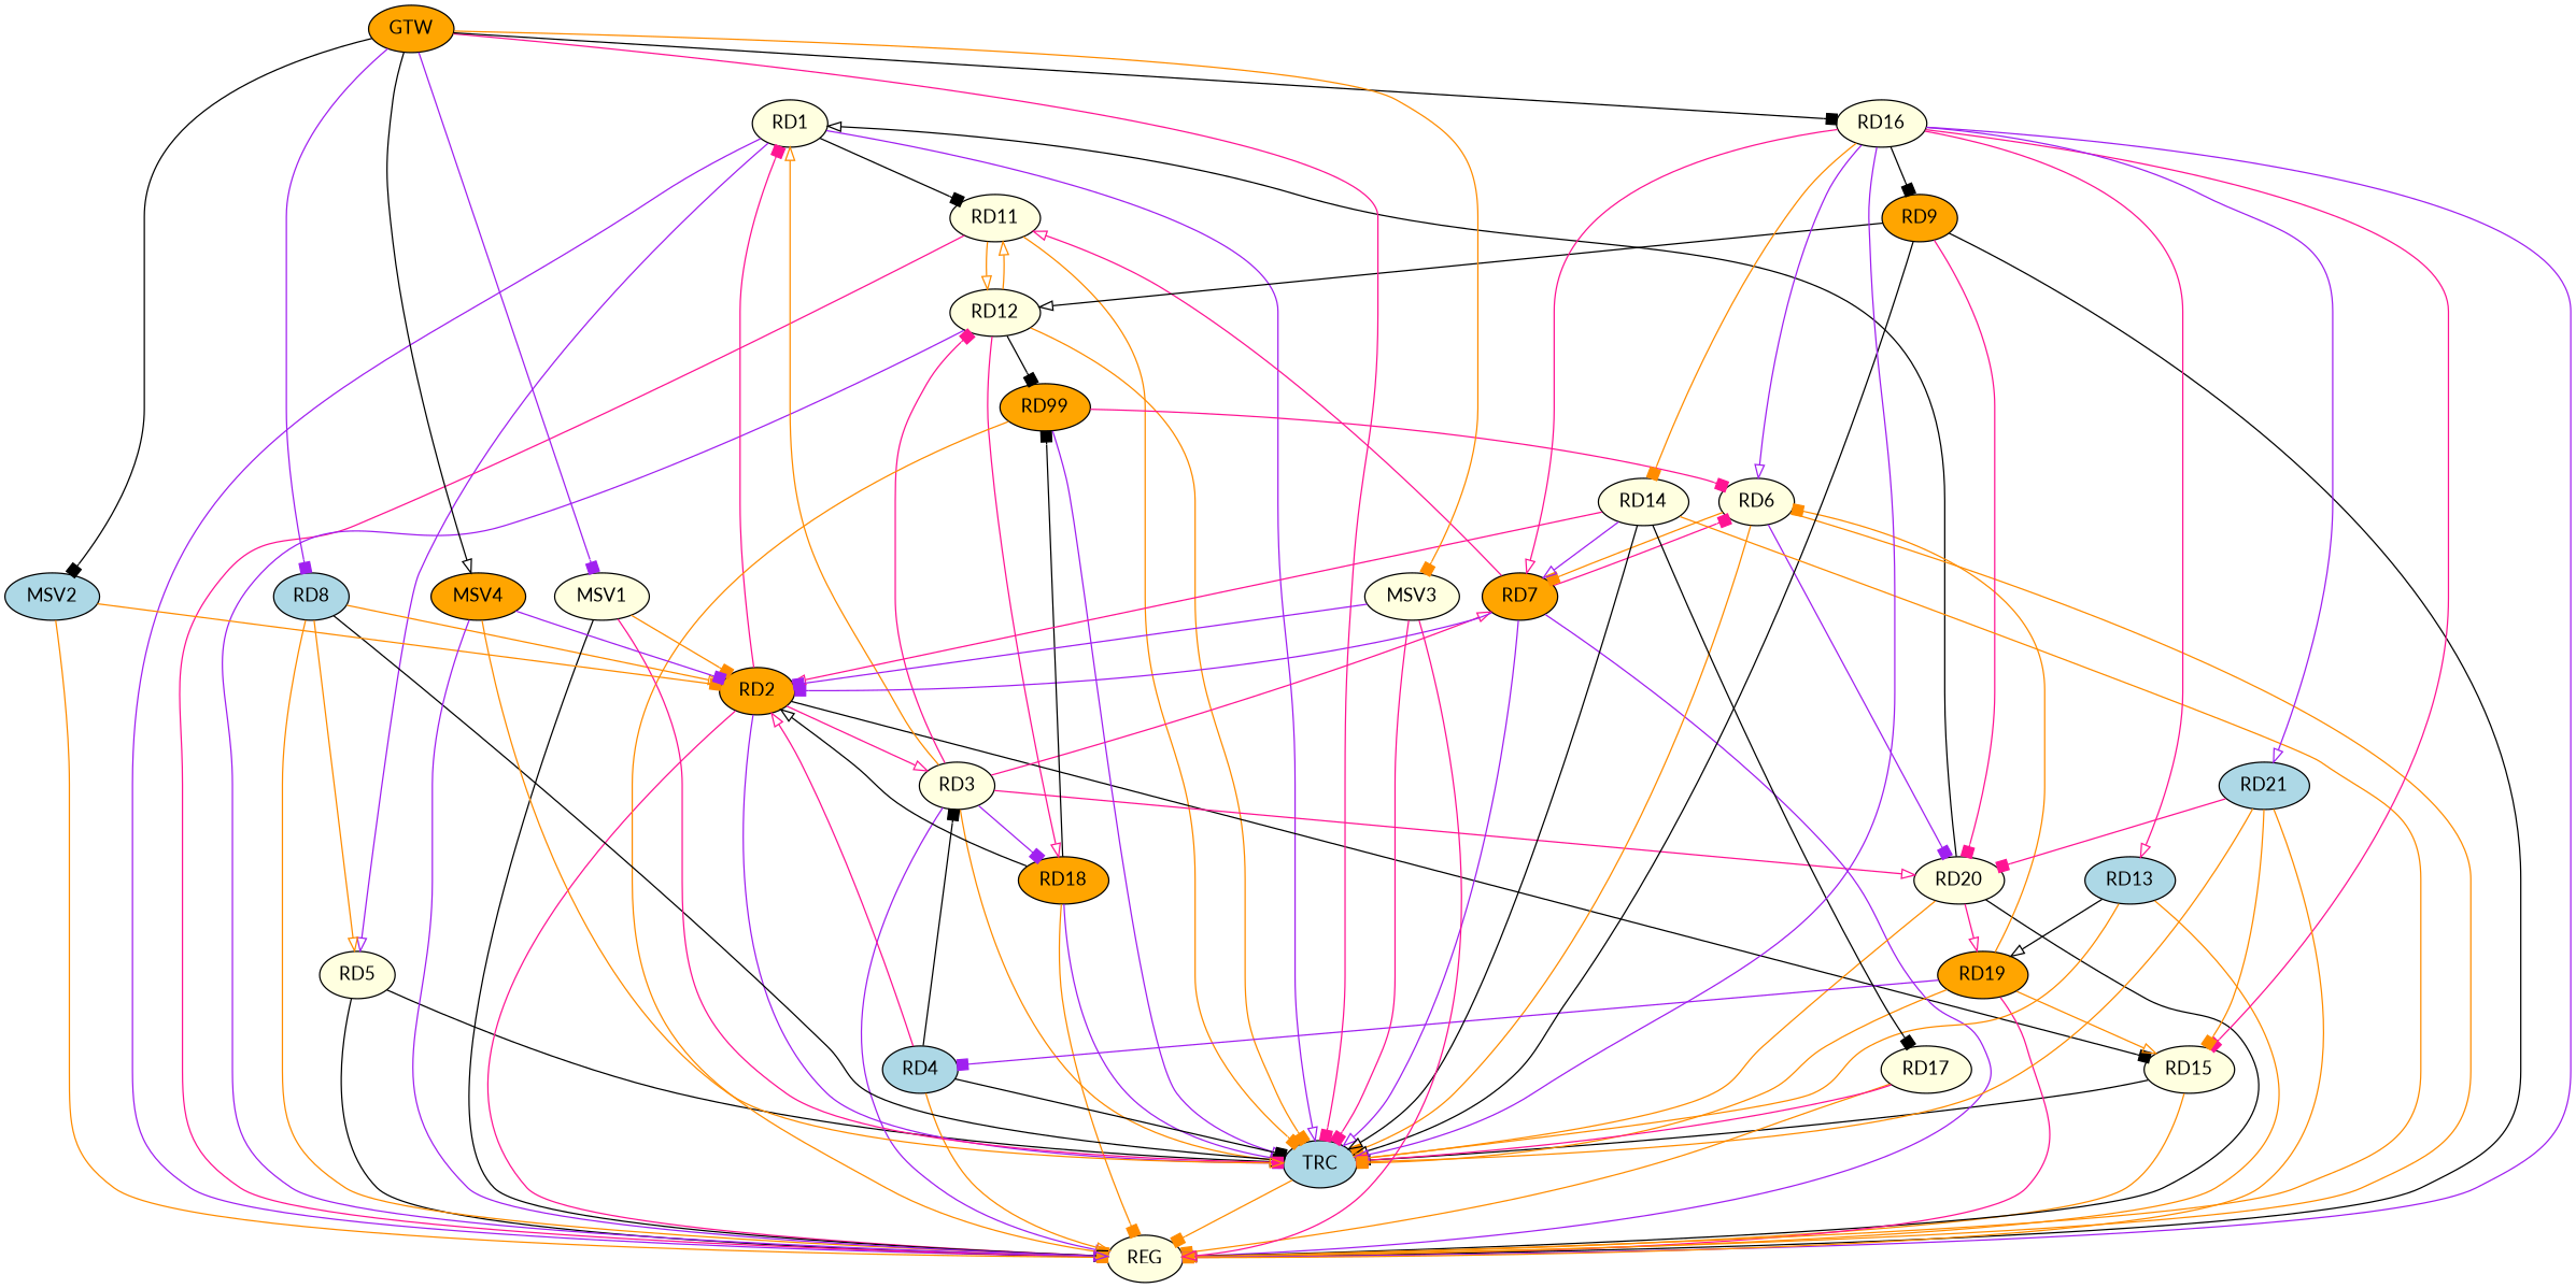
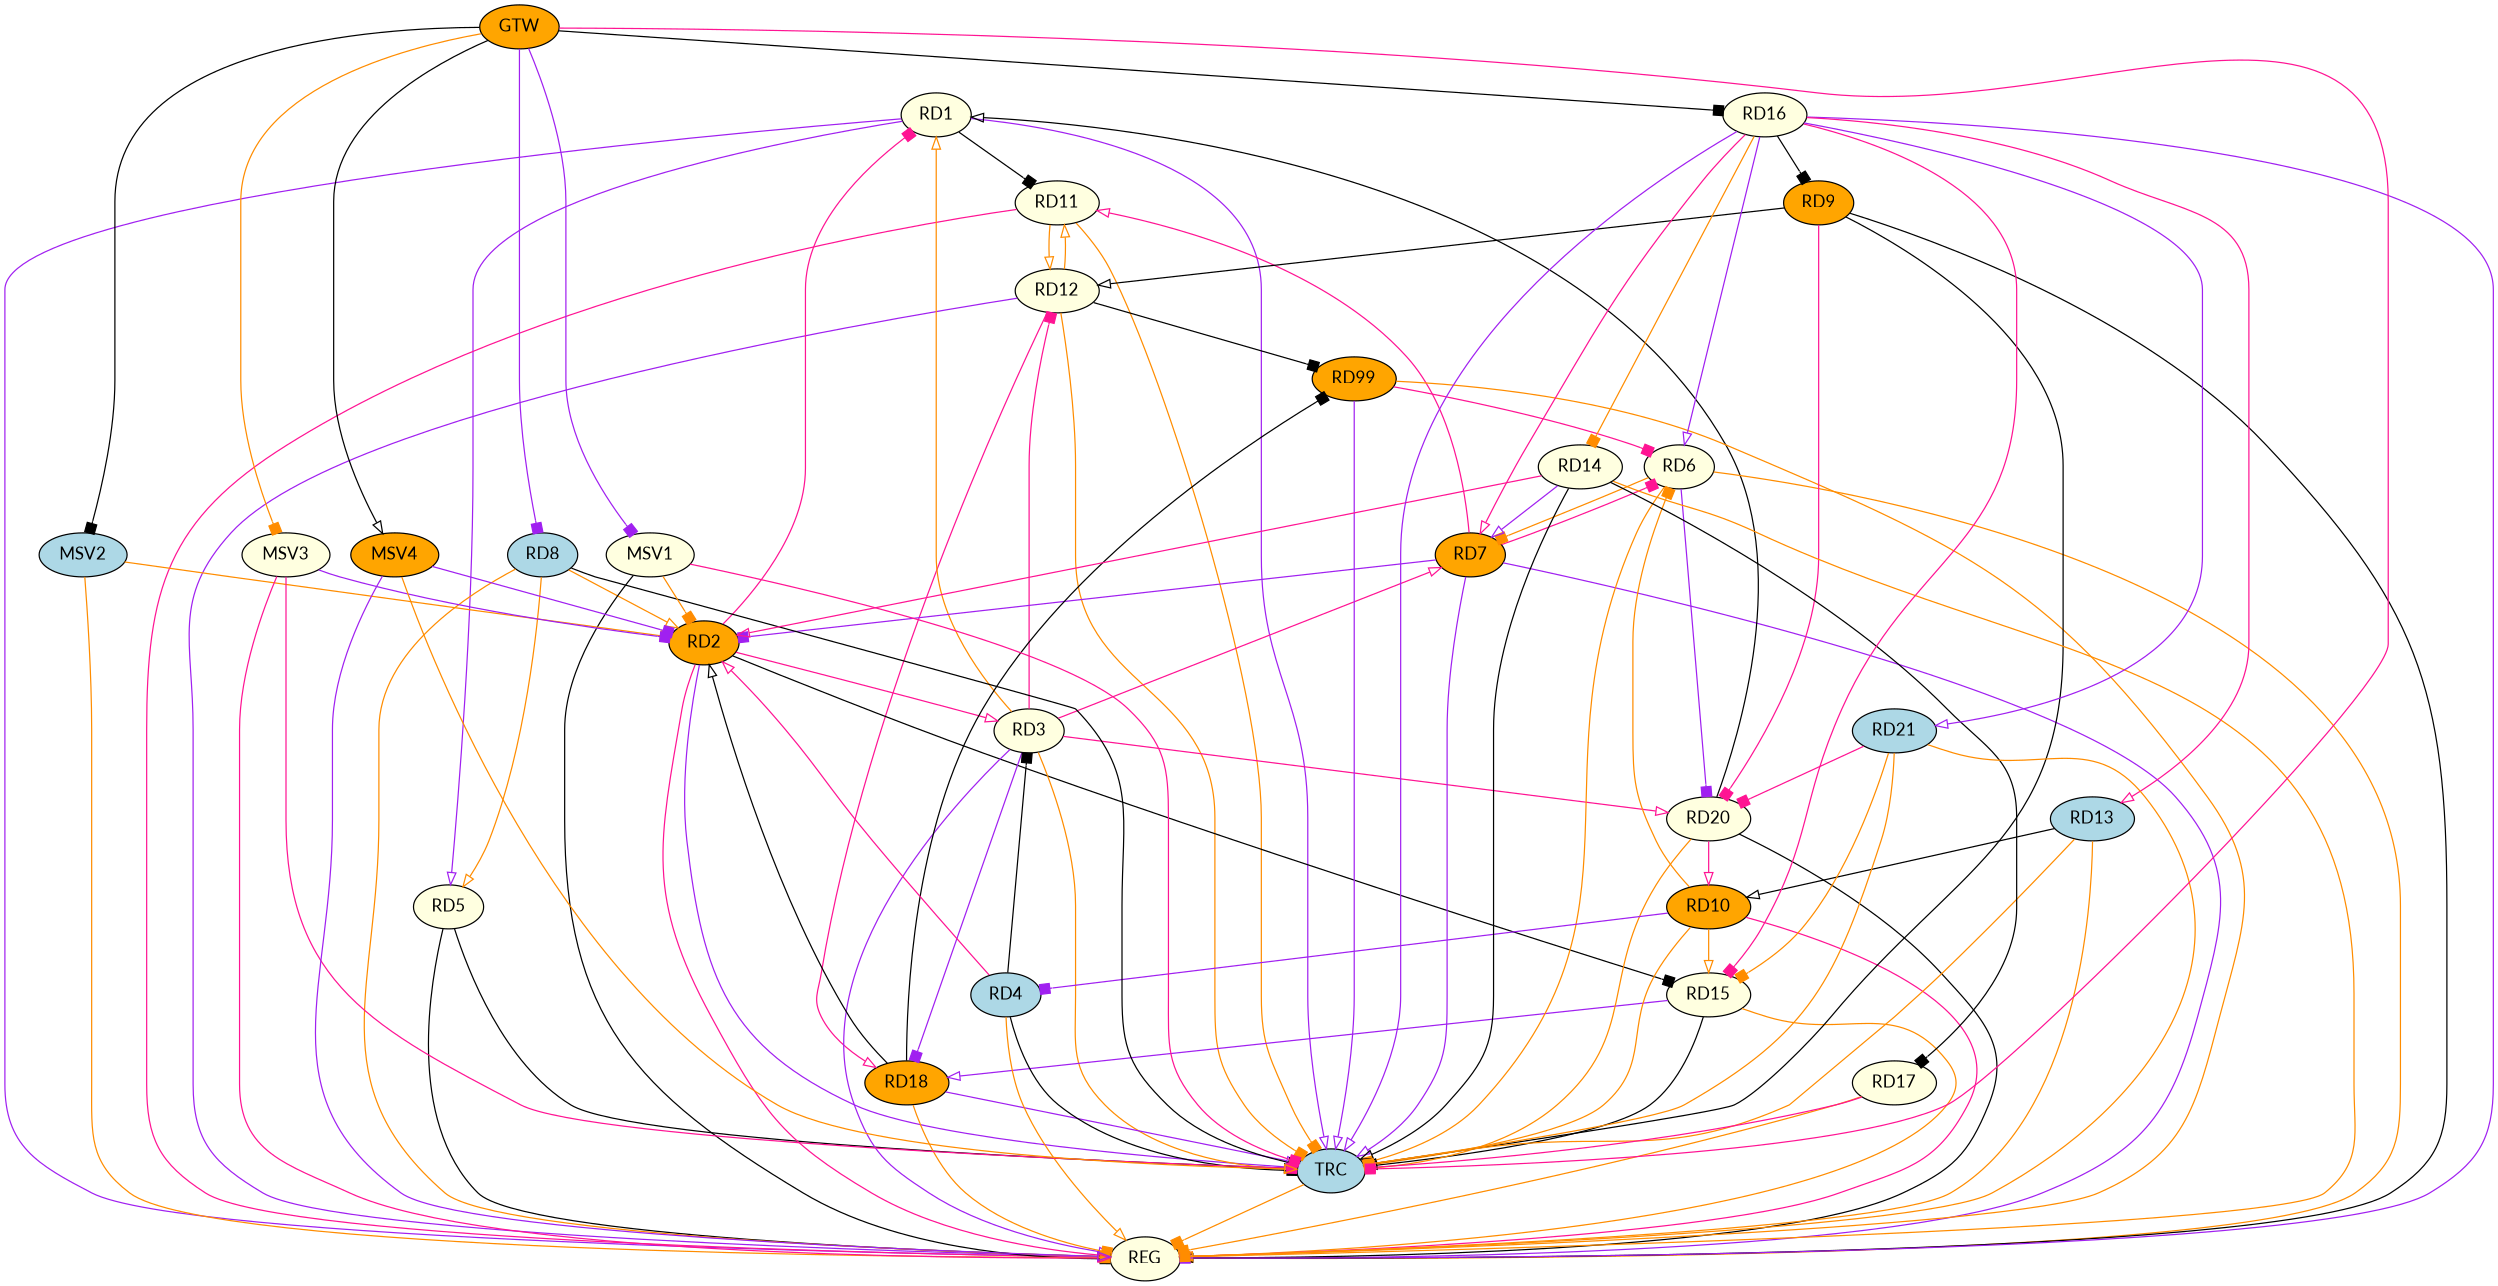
  strict digraph {
    fontname=Lato
    node [fillcolor=lightyellow fontname=Lato style=filled]
    edge [arrowhead=box color=darkorange fontname=Lato]
    n1 [label=RD1]
    n2 [label=RD5]
    n3 [label=RD11]
    n4 [label=REG]
    n5 [fillcolor=lightblue label=TRC]
    n6 [label=RD12]
    n7 [fillcolor=orange label=RD2]
    n8 [label=RD3]
    n9 [label=RD15]
    n10 [fillcolor=orange label=RD7]
    n11 [fillcolor=orange label=RD18]
    n12 [label=RD20]
    n13 [label=RD6]
    n14 [fillcolor=orange label=RD99]
-   n15 [fillcolor=orange label=RD19]
+   n15 [fillcolor=orange label=RD10]
    n16 [fillcolor=lightblue label=RD4]
    n17 [fillcolor=lightblue label=RD8]
    n18 [fillcolor=orange label=RD9]
    n19 [fillcolor=lightblue label=RD13]
    n20 [label=RD14]
    n21 [label=RD17]
    n22 [label=RD16]
    n23 [fillcolor=lightblue label=RD21]
    n24 [fillcolor=orange label=GTW]
    n25 [label=MSV1]
    n26 [fillcolor=lightblue label=MSV2]
    n27 [label=MSV3]
    n28 [fillcolor=orange label=MSV4]
    n1 -> n2 [arrowhead=onormal color=purple]
    n1 -> n3 [color=black]
    n1 -> n4 [arrowhead=onormal color=purple]
    n1 -> n5 [arrowhead=onormal color=purple]
    n2 -> n4 [arrowhead=onormal color=black]
    n2 -> n5 [arrowhead=onormal color=black]
    n3 -> n4 [color=deeppink]
    n3 -> n5
    n3 -> n6 [arrowhead=onormal]
    n5 -> n4
    n6 -> n3 [arrowhead=onormal]
    n6 -> n4 [arrowhead=onormal color=purple]
    n6 -> n5
    n6 -> n11 [arrowhead=onormal color=deeppink]
    n6 -> n14 [color=black]
    n7 -> n1 [color=deeppink]
    n7 -> n4 [arrowhead=onormal color=deeppink]
    n7 -> n5 [color=purple]
    n7 -> n8 [arrowhead=onormal color=deeppink]
    n7 -> n9 [color=black]
    n8 -> n1 [arrowhead=onormal]
    n8 -> n4 [arrowhead=onormal color=purple]
    n8 -> n5 [arrowhead=onormal]
    n8 -> n6 [color=deeppink]
    n8 -> n10 [arrowhead=onormal color=deeppink]
    n8 -> n11 [color=purple]
    n8 -> n12 [arrowhead=onormal color=deeppink]
    n9 -> n4 [arrowhead=onormal]
    n9 -> n5 [arrowhead=onormal color=black]
+   n9 -> n11 [arrowhead=onormal color=purple]
    n10 -> n3 [arrowhead=onormal color=deeppink]
    n10 -> n4 [color=purple]
    n10 -> n5 [arrowhead=onormal color=purple]
    n10 -> n7 [color=purple]
    n10 -> n13 [color=deeppink]
    n11 -> n4
    n11 -> n5 [arrowhead=onormal color=purple]
    n11 -> n7 [arrowhead=onormal color=black]
    n11 -> n14 [color=black]
    n12 -> n1 [arrowhead=onormal color=black]
    n12 -> n4 [arrowhead=onormal color=black]
    n12 -> n5
    n12 -> n15 [arrowhead=onormal color=deeppink]
    n13 -> n4 [arrowhead=onormal]
    n13 -> n5
    n13 -> n10
    n13 -> n12 [color=purple]
    n14 -> n4
    n14 -> n5 [arrowhead=onormal color=purple]
    n14 -> n13 [color=deeppink]
    n15 -> n4 [arrowhead=onormal color=deeppink]
    n15 -> n5
    n15 -> n9 [arrowhead=onormal]
    n15 -> n13
    n15 -> n16 [color=purple]
    n16 -> n4 [arrowhead=onormal]
    n16 -> n5 [color=black]
    n16 -> n7 [arrowhead=onormal color=deeppink]
    n16 -> n8 [color=black]
    n17 -> n2 [arrowhead=onormal]
    n17 -> n4
    n17 -> n5 [color=black]
    n17 -> n7 [arrowhead=onormal]
    n18 -> n4 [arrowhead=onormal color=black]
    n18 -> n5 [arrowhead=onormal color=black]
    n18 -> n6 [arrowhead=onormal color=black]
    n18 -> n12 [color=deeppink]
    n19 -> n4 [arrowhead=onormal]
    n19 -> n5
    n19 -> n15 [arrowhead=onormal color=black]
    n20 -> n4 [arrowhead=onormal]
    n20 -> n5 [arrowhead=onormal color=black]
    n20 -> n7 [arrowhead=onormal color=deeppink]
    n20 -> n10 [arrowhead=onormal color=purple]
    n20 -> n21 [color=black]
    n21 -> n4
    n21 -> n5 [color=deeppink]
    n22 -> n4 [color=purple]
    n22 -> n5 [arrowhead=onormal color=purple]
    n22 -> n9 [color=deeppink]
    n22 -> n10 [arrowhead=onormal color=deeppink]
    n22 -> n13 [arrowhead=onormal color=purple]
    n22 -> n18 [color=black]
    n22 -> n19 [arrowhead=onormal color=deeppink]
    n22 -> n20
    n22 -> n23 [arrowhead=onormal color=purple]
    n23 -> n4
    n23 -> n5
    n23 -> n9
    n23 -> n12 [color=deeppink]
    n24 -> n5 [color=deeppink]
    n24 -> n17 [color=purple]
    n24 -> n22 [color=black]
    n24 -> n25 [color=purple]
    n24 -> n26 [color=black]
    n24 -> n27
    n24 -> n28 [arrowhead=onormal color=black]
    n25 -> n4 [color=black]
    n25 -> n5 [color=deeppink]
    n25 -> n7
    n26 -> n4
    n26 -> n7
    n27 -> n4 [arrowhead=onormal color=deeppink]
    n27 -> n5 [color=deeppink]
    n27 -> n7 [color=purple]
    n28 -> n4 [arrowhead=onormal color=purple]
    n28 -> n5 [arrowhead=onormal]
    n28 -> n7 [color=purple]
  }
